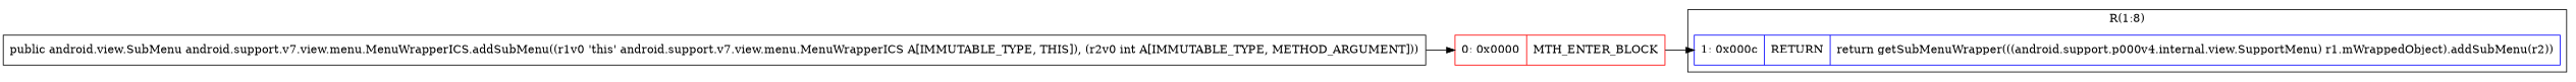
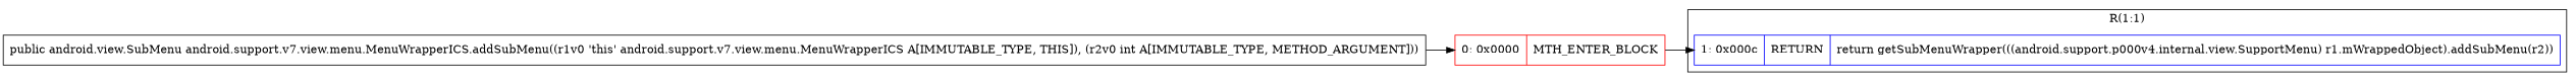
  digraph {
    rankdir=LR
    node [shape=record]
    n1 [color=blue label="{1\:\ 0x000c|RETURN\l|return getSubMenuWrapper(((android.support.p000v4.internal.view.SupportMenu) r1.mWrappedObject).addSubMenu(r2))\l}"]
    n2 [color=red label="{0\:\ 0x0000|MTH_ENTER_BLOCK\l}"]
    n3 [label="{public android.view.SubMenu android.support.v7.view.menu.MenuWrapperICS.addSubMenu((r1v0 'this' android.support.v7.view.menu.MenuWrapperICS A[IMMUTABLE_TYPE, THIS]), (r2v0 int A[IMMUTABLE_TYPE, METHOD_ARGUMENT])) }"]
    subgraph cluster_1 {
-     label="R(1:8)"
+     label="R(1:1)"
      n1
    }
    n2 -> n1
    n3 -> n2
  }
